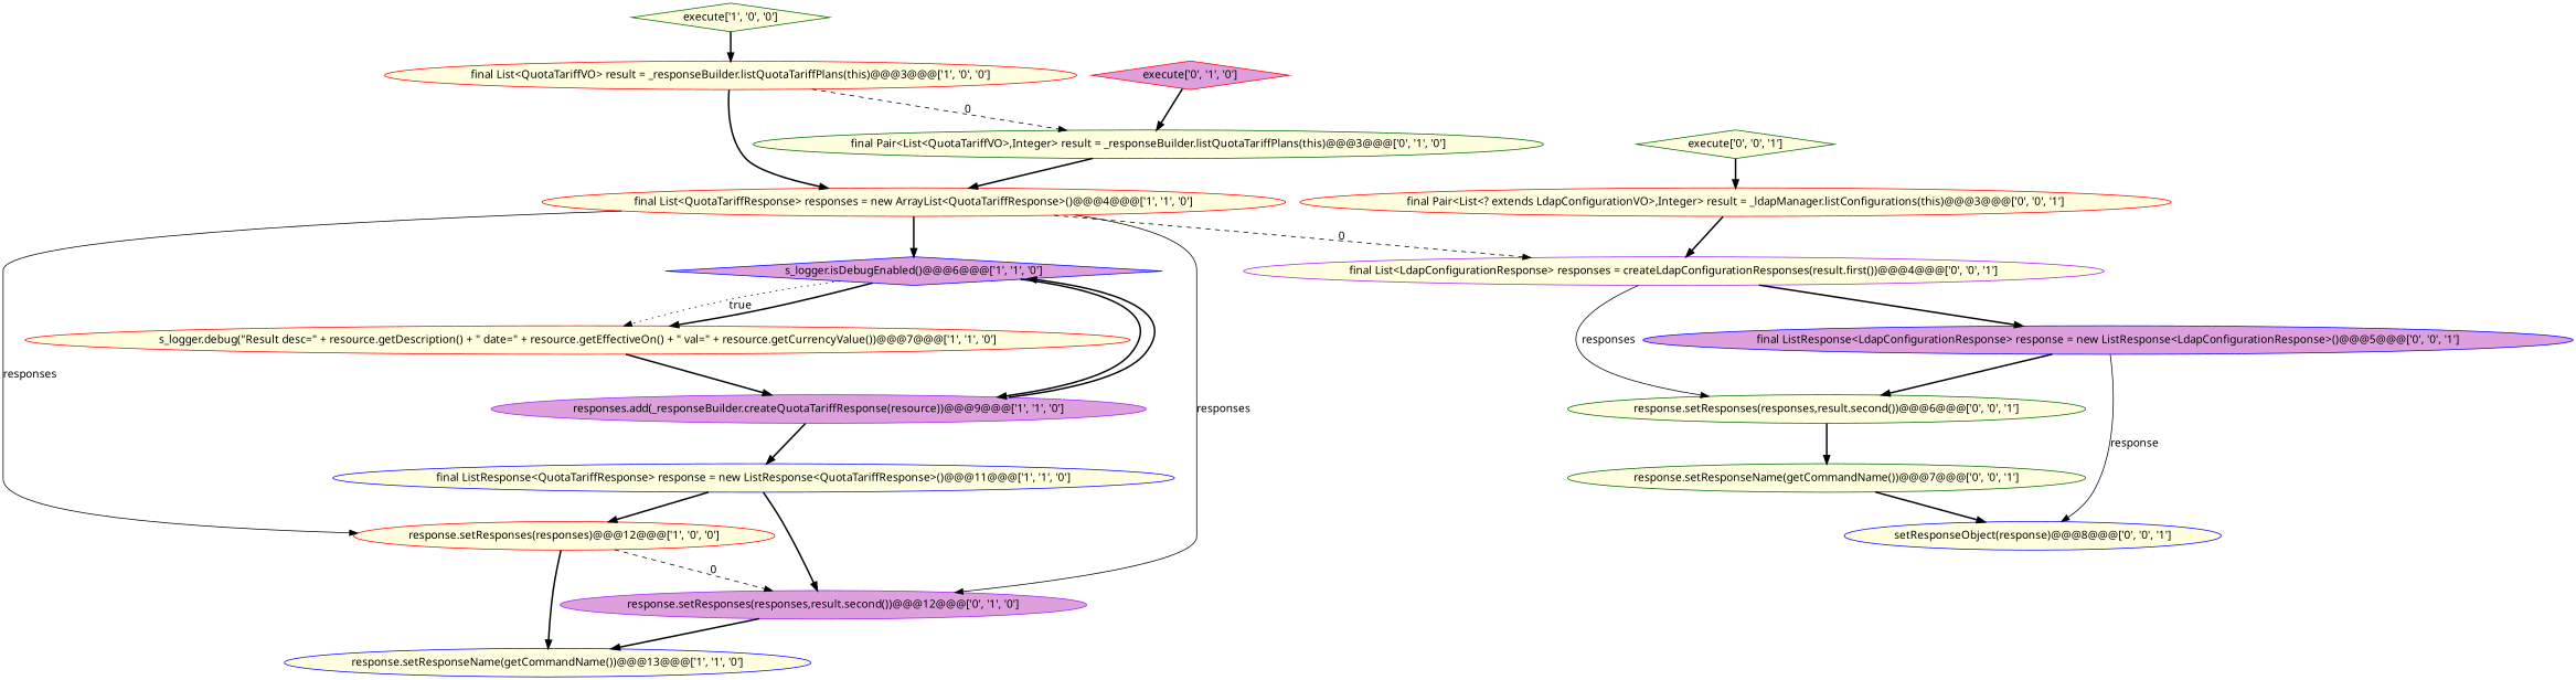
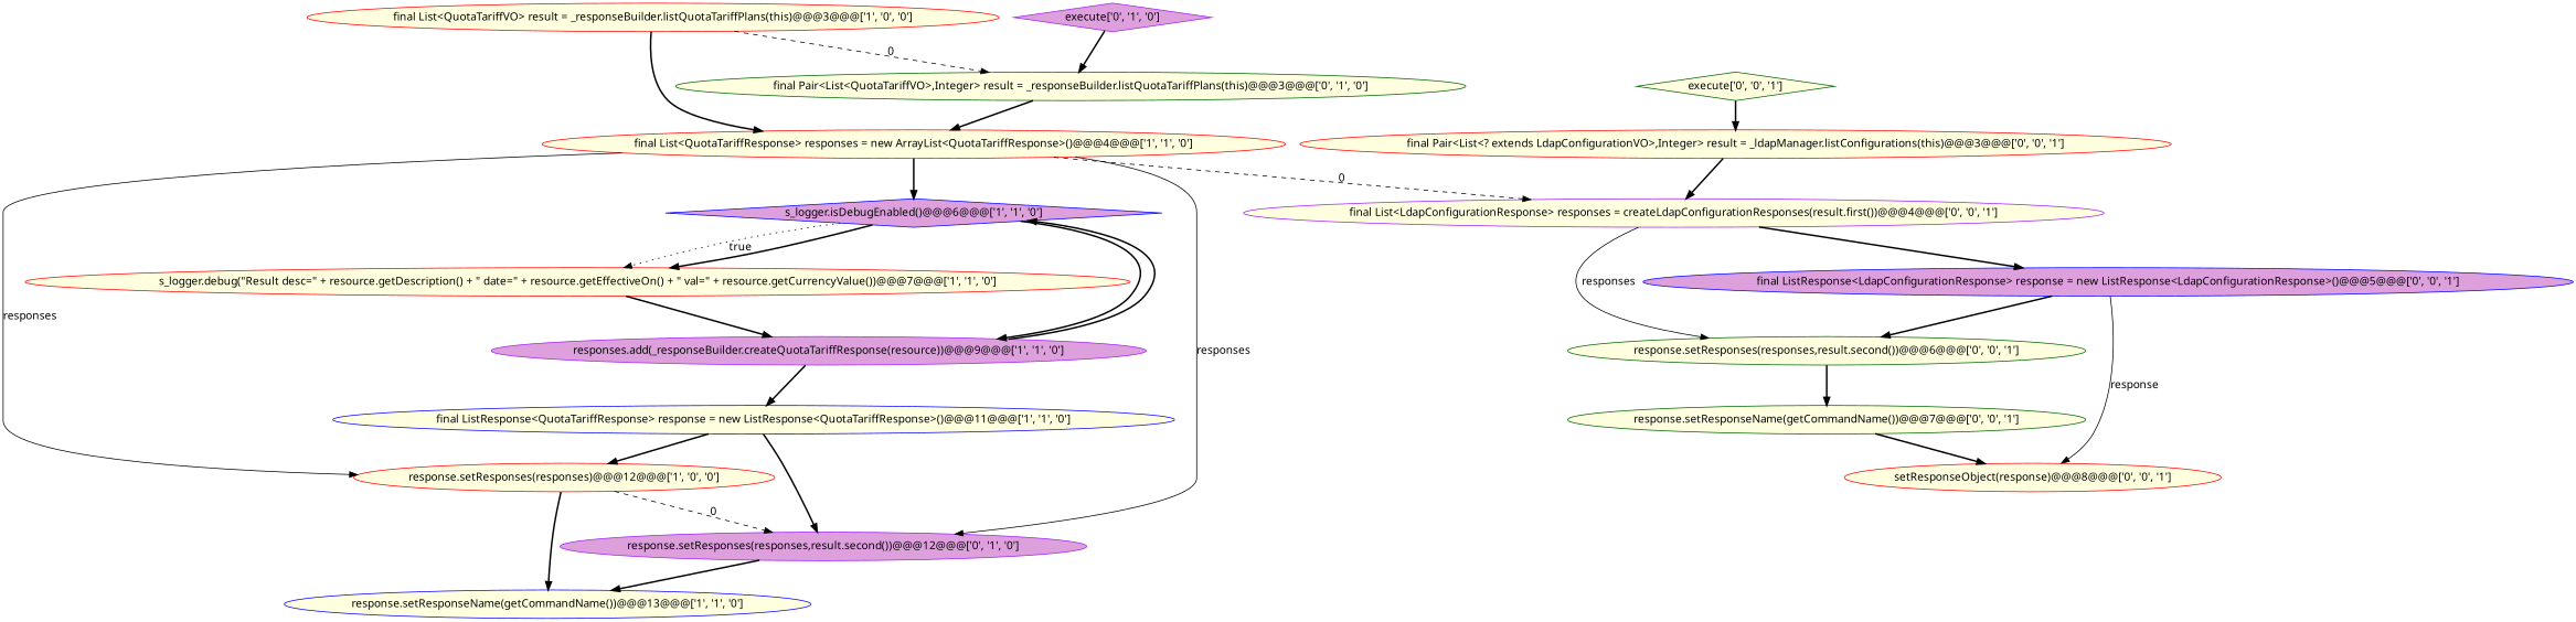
  digraph {
    fontname="Noto Sans"
    node [color=red fillcolor=lightyellow fontname="Noto Sans" shape=ellipse style=filled]
    edge [fontname="Noto Sans" style=bold]
    n1 [color=blue label="response.setResponseName(getCommandName())@@@13@@@['1', '1', '0']"]
    n2 [color=blue fillcolor=plum label="final ListResponse<LdapConfigurationResponse> response = new ListResponse<LdapConfigurationResponse>()@@@5@@@['0', '0', '1']"]
    n3 [color=darkgreen label="response.setResponses(responses,result.second())@@@6@@@['0', '0', '1']"]
-   n4 [color=blue label="setResponseObject(response)@@@8@@@['0', '0', '1']"]
+   n4 [label="setResponseObject(response)@@@8@@@['0', '0', '1']"]
    n5 [color=darkgreen label="response.setResponseName(getCommandName())@@@7@@@['0', '0', '1']"]
    n6 [color=purple fillcolor=plum label="response.setResponses(responses,result.second())@@@12@@@['0', '1', '0']"]
    n7 [color=purple label="final List<LdapConfigurationResponse> responses = createLdapConfigurationResponses(result.first())@@@4@@@['0', '0', '1']"]
    n8 [color=blue label="final ListResponse<QuotaTariffResponse> response = new ListResponse<QuotaTariffResponse>()@@@11@@@['1', '1', '0']"]
    n9 [label="response.setResponses(responses)@@@12@@@['1', '0', '0']"]
    n10 [label="final List<QuotaTariffVO> result = _responseBuilder.listQuotaTariffPlans(this)@@@3@@@['1', '0', '0']"]
    n11 [color=darkgreen label="final Pair<List<QuotaTariffVO>,Integer> result = _responseBuilder.listQuotaTariffPlans(this)@@@3@@@['0', '1', '0']"]
    n12 [label="final List<QuotaTariffResponse> responses = new ArrayList<QuotaTariffResponse>()@@@4@@@['1', '1', '0']"]
    n13 [color=blue fillcolor=plum label="s_logger.isDebugEnabled()@@@6@@@['1', '1', '0']" shape=diamond]
-   n14 [color=darkgreen label="execute['1', '0', '0']" shape=diamond]
    n15 [color=purple fillcolor=plum label="responses.add(_responseBuilder.createQuotaTariffResponse(resource))@@@9@@@['1', '1', '0']"]
    n16 [label="s_logger.debug(\"Result desc=\" + resource.getDescription() + \" date=\" + resource.getEffectiveOn() + \" val=\" + resource.getCurrencyValue())@@@7@@@['1', '1', '0']"]
    n17 [label="final Pair<List<? extends LdapConfigurationVO>,Integer> result = _ldapManager.listConfigurations(this)@@@3@@@['0', '0', '1']"]
    n18 [color=darkgreen label="execute['0', '0', '1']" shape=diamond]
-   n19 [fillcolor=plum label="execute['0', '1', '0']" shape=diamond]
+   n19 [color=purple fillcolor=plum label="execute['0', '1', '0']" shape=diamond]
    n2 -> n3
    n2 -> n4 [label=response style=solid]
    n3 -> n5
    n5 -> n4
    n6 -> n1
    n7 -> n2
    n7 -> n3 [label=responses style=solid]
    n8 -> n6
    n8 -> n9
    n9 -> n1
    n9 -> n6 [label=0 style=dashed]
    n10 -> n11 [label=0 style=dashed]
    n10 -> n12
    n11 -> n12
    n12 -> n6 [label=responses style=solid]
    n12 -> n7 [label=0 style=dashed]
    n12 -> n9 [label=responses style=solid]
    n12 -> n13
    n13 -> n15
    n13 -> n16 [label=true style=dotted]
    n13 -> n16
-   n14 -> n10
    n15 -> n8
    n15 -> n13
    n16 -> n15
    n17 -> n7
    n18 -> n17
    n19 -> n11
  }
